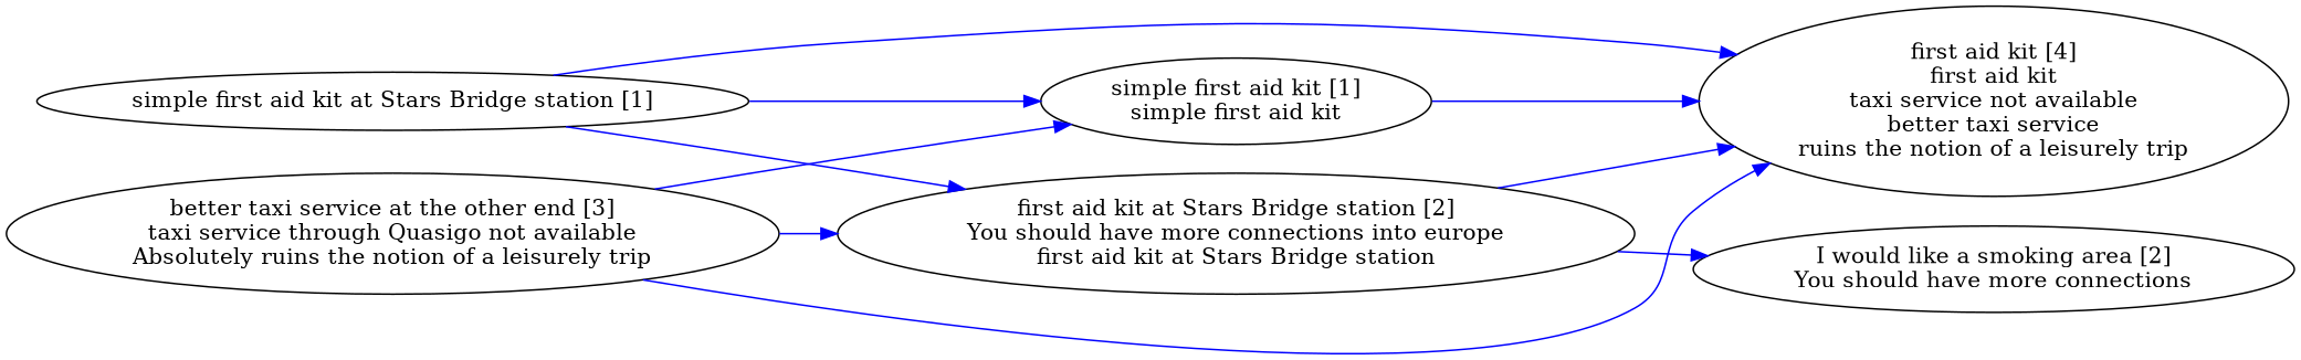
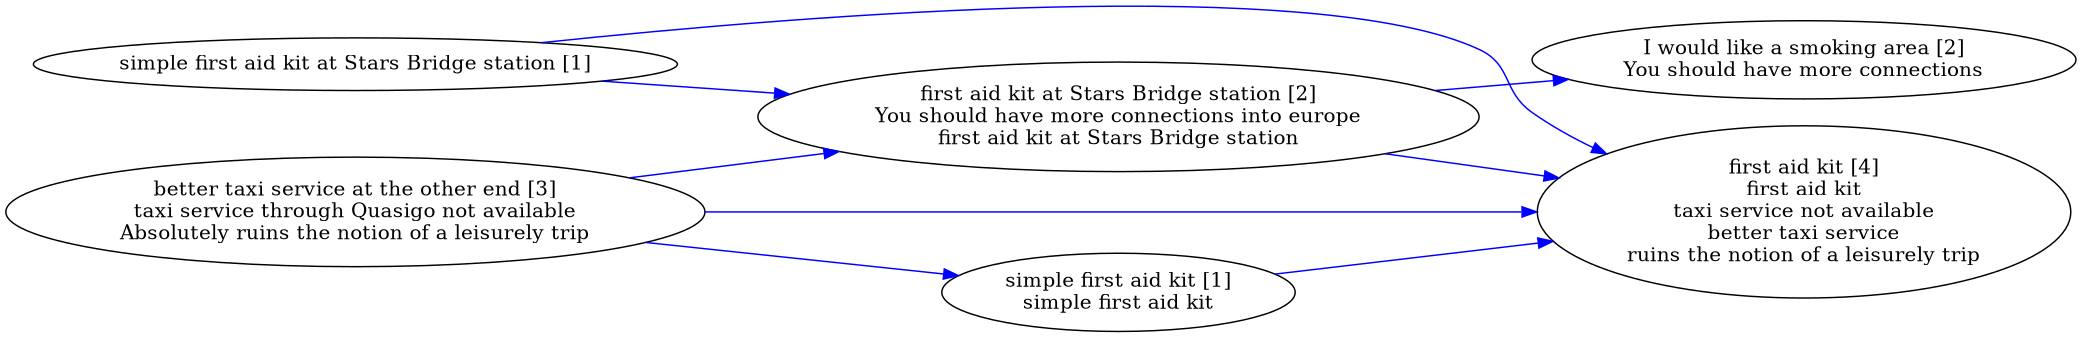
  digraph {
    rankdir=LR
    edge [color=blue]
    "first aid kit at Stars Bridge station [2]\nYou should have more connections into europe\nfirst aid kit at Stars Bridge station"
    "I would like a smoking area [2]\nYou should have more connections"
    "first aid kit [4]\nfirst aid kit\ntaxi service not available\nbetter taxi service\nruins the notion of a leisurely trip"
    "better taxi service at the other end [3]\ntaxi service through Quasigo not available\nAbsolutely ruins the notion of a leisurely trip"
    "simple first aid kit [1]\nsimple first aid kit"
    "simple first aid kit at Stars Bridge station [1]"
    "first aid kit at Stars Bridge station [2]\nYou should have more connections into europe\nfirst aid kit at Stars Bridge station" -> "I would like a smoking area [2]\nYou should have more connections"
    "first aid kit at Stars Bridge station [2]\nYou should have more connections into europe\nfirst aid kit at Stars Bridge station" -> "first aid kit [4]\nfirst aid kit\ntaxi service not available\nbetter taxi service\nruins the notion of a leisurely trip"
    "better taxi service at the other end [3]\ntaxi service through Quasigo not available\nAbsolutely ruins the notion of a leisurely trip" -> "first aid kit at Stars Bridge station [2]\nYou should have more connections into europe\nfirst aid kit at Stars Bridge station"
    "better taxi service at the other end [3]\ntaxi service through Quasigo not available\nAbsolutely ruins the notion of a leisurely trip" -> "first aid kit [4]\nfirst aid kit\ntaxi service not available\nbetter taxi service\nruins the notion of a leisurely trip"
    "better taxi service at the other end [3]\ntaxi service through Quasigo not available\nAbsolutely ruins the notion of a leisurely trip" -> "simple first aid kit [1]\nsimple first aid kit"
    "simple first aid kit [1]\nsimple first aid kit" -> "first aid kit [4]\nfirst aid kit\ntaxi service not available\nbetter taxi service\nruins the notion of a leisurely trip"
    "simple first aid kit at Stars Bridge station [1]" -> "first aid kit at Stars Bridge station [2]\nYou should have more connections into europe\nfirst aid kit at Stars Bridge station"
    "simple first aid kit at Stars Bridge station [1]" -> "first aid kit [4]\nfirst aid kit\ntaxi service not available\nbetter taxi service\nruins the notion of a leisurely trip"
-   "simple first aid kit at Stars Bridge station [1]" -> "simple first aid kit [1]\nsimple first aid kit"
  }
